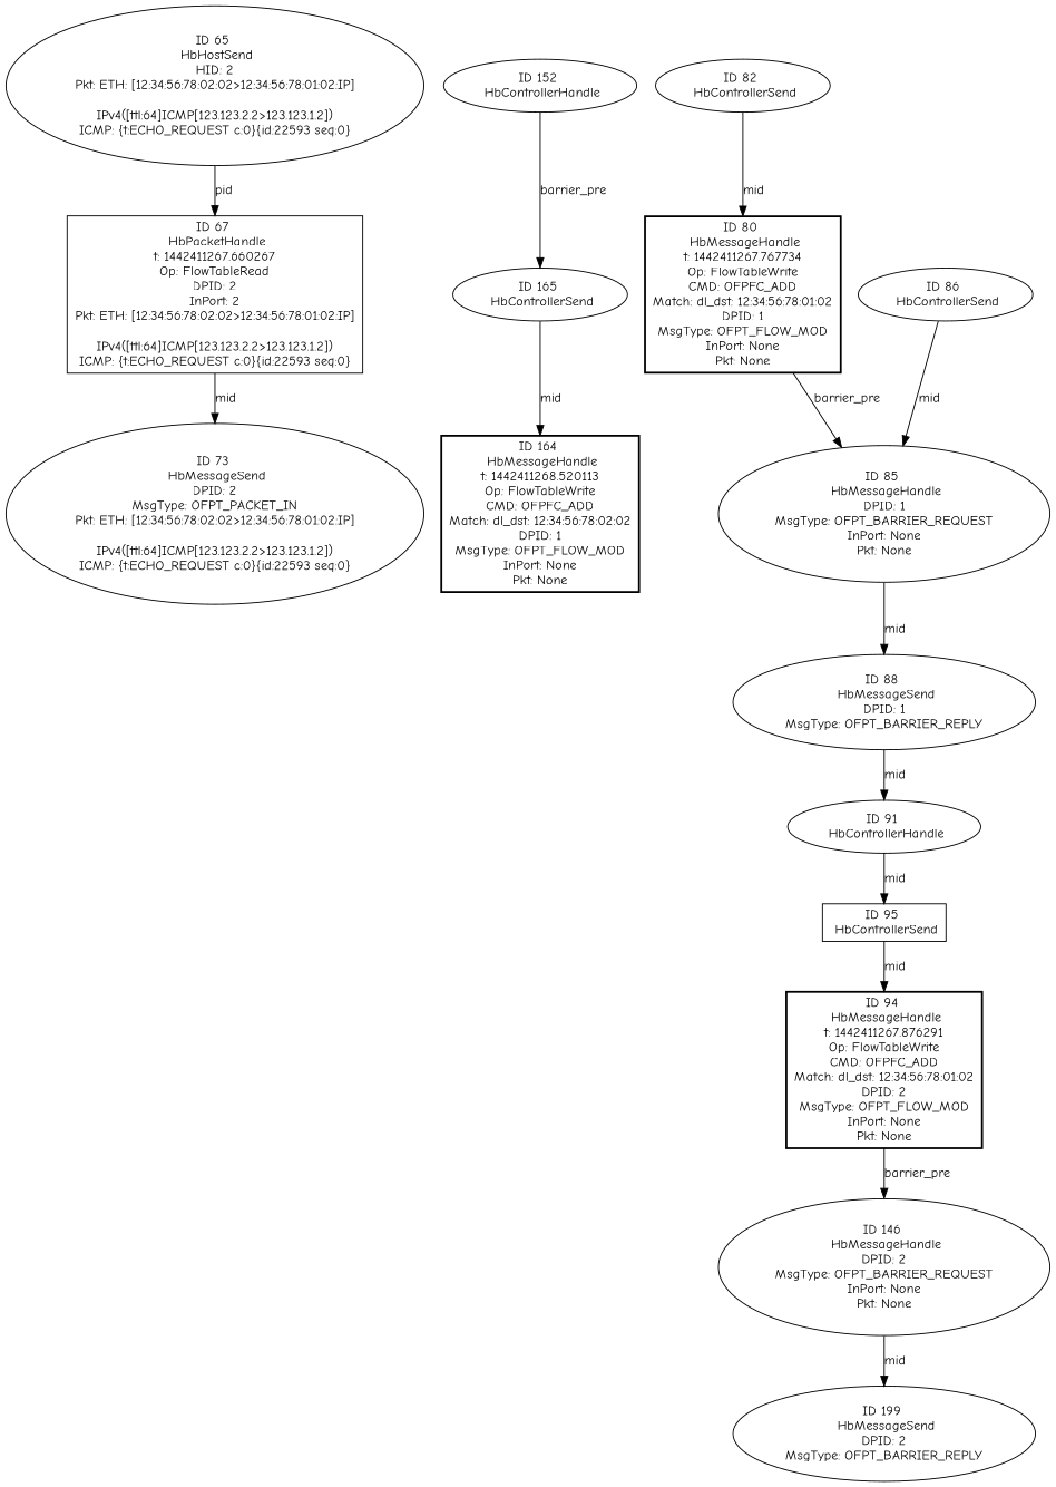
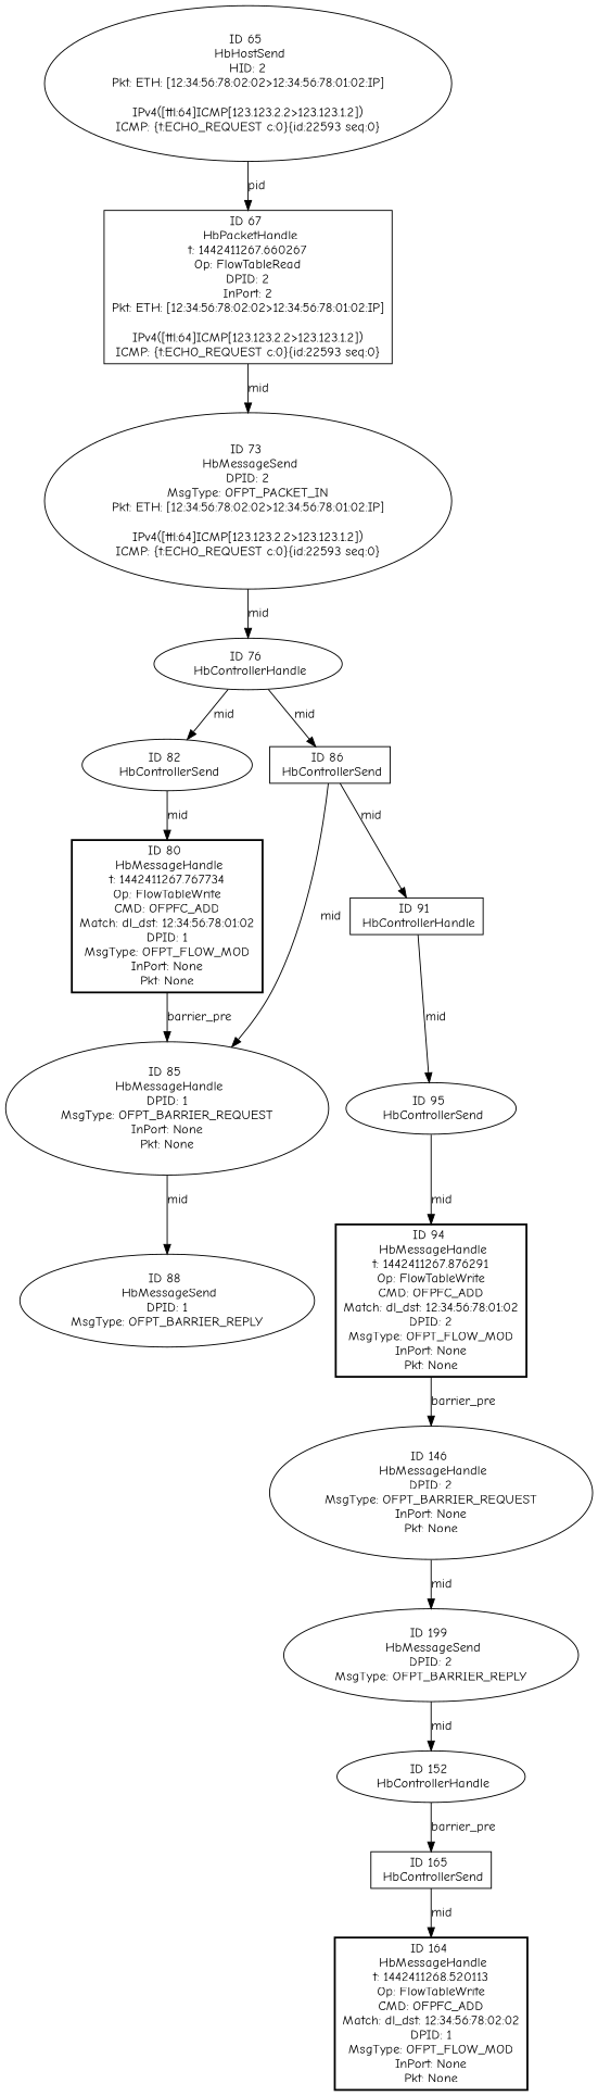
  strict digraph {
    fontname="Comic Neue"
    node [fontname="Comic Neue" shape=oval]
    edge [fontname="Comic Neue" rel=mid]
    n1 [event="hb_events.HbHostSend object at 0x1090aff50" label="ID 65 \n HbHostSend\nHID: 2\nPkt: ETH: [12:34:56:78:02:02>12:34:56:78:01:02:IP]\n\nIPv4([ttl:64]ICMP[123.123.2.2>123.123.1.2])\nICMP: {t:ECHO_REQUEST c:0}{id:22593 seq:0}"]
    n2 [event="hb_events.HbPacketHandle object at 0x1089bd290" label="ID 67 \n HbPacketHandle\nt: 1442411267.660267\nOp: FlowTableRead\nDPID: 2\nInPort: 2\nPkt: ETH: [12:34:56:78:02:02>12:34:56:78:01:02:IP]\n\nIPv4([ttl:64]ICMP[123.123.2.2>123.123.1.2])\nICMP: {t:ECHO_REQUEST c:0}{id:22593 seq:0}" shape=box]
    n3 [event="hb_events.HbMessageSend object at 0x1089bd9d0" label="ID 73 \n HbMessageSend\nDPID: 2\nMsgType: OFPT_PACKET_IN\nPkt: ETH: [12:34:56:78:02:02>12:34:56:78:01:02:IP]\n\nIPv4([ttl:64]ICMP[123.123.2.2>123.123.1.2])\nICMP: {t:ECHO_REQUEST c:0}{id:22593 seq:0}"]
+   n4 [event="hb_events.HbControllerHandle object at 0x1089bda10" label="ID 76 \n HbControllerHandle"]
    n5 [event="hb_events.HbMessageHandle object at 0x1089e8410" label="ID 164 \n HbMessageHandle\nt: 1442411268.520113\nOp: FlowTableWrite\nCMD: OFPFC_ADD\nMatch: dl_dst: 12:34:56:78:02:02\nDPID: 1\nMsgType: OFPT_FLOW_MOD\nInPort: None\nPkt: None" shape=box style=bold]
-   n6 [event="hb_events.HbControllerSend object at 0x1089e8250" label="ID 165 \n HbControllerSend"]
+   n6 [event="hb_events.HbControllerSend object at 0x1089e8250" label="ID 165 \n HbControllerSend" shape=box]
    n7 [event="hb_events.HbControllerSend object at 0x1089bda50" label="ID 82 \n HbControllerSend"]
-   n8 [event="hb_events.HbControllerSend object at 0x1089bdf10" label="ID 86 \n HbControllerSend"]
-   n9 [event="hb_events.HbControllerSend object at 0x1089c80d0" label="ID 95 \n HbControllerSend" shape=box]
+   n8 [event="hb_events.HbControllerSend object at 0x1089bdf10" label="ID 86 \n HbControllerSend" shape=box]
+   n9 [event="hb_events.HbControllerSend object at 0x1089c80d0" label="ID 95 \n HbControllerSend"]
    n10 [event="hb_events.HbMessageHandle object at 0x1089c8250" label="ID 94 \n HbMessageHandle\nt: 1442411267.876291\nOp: FlowTableWrite\nCMD: OFPFC_ADD\nMatch: dl_dst: 12:34:56:78:01:02\nDPID: 2\nMsgType: OFPT_FLOW_MOD\nInPort: None\nPkt: None" shape=box style=bold]
    n11 [event="hb_events.HbMessageHandle object at 0x1089e01d0" label="ID 146 \n HbMessageHandle\nDPID: 2\nMsgType: OFPT_BARRIER_REQUEST\nInPort: None\nPkt: None"]
    n12 [event="hb_events.HbMessageHandle object at 0x1089bdbd0" label="ID 80 \n HbMessageHandle\nt: 1442411267.767734\nOp: FlowTableWrite\nCMD: OFPFC_ADD\nMatch: dl_dst: 12:34:56:78:01:02\nDPID: 1\nMsgType: OFPT_FLOW_MOD\nInPort: None\nPkt: None" shape=box style=bold]
    n13 [event="hb_events.HbMessageHandle object at 0x1089bdf90" label="ID 85 \n HbMessageHandle\nDPID: 1\nMsgType: OFPT_BARRIER_REQUEST\nInPort: None\nPkt: None"]
    n14 [event="hb_events.HbMessageSend object at 0x1089c8050" label="ID 88 \n HbMessageSend\nDPID: 1\nMsgType: OFPT_BARRIER_REPLY"]
    n15 [event="hb_events.HbMessageSend object at 0x1089e04d0" label="ID 199 \n HbMessageSend\nDPID: 2\nMsgType: OFPT_BARRIER_REPLY"]
    n16 [event="hb_events.HbControllerHandle object at 0x1089e0490" label="ID 152 \n HbControllerHandle"]
-   n17 [event="hb_events.HbControllerHandle object at 0x1089c8090" label="ID 91 \n HbControllerHandle"]
+   n17 [event="hb_events.HbControllerHandle object at 0x1089c8090" label="ID 91 \n HbControllerHandle" shape=box]
    n1 -> n2 [label=pid rel=pid]
    n2 -> n3 [label=mid]
+   n3 -> n4 [label=mid]
+   n4 -> n7 [label=mid]
+   n4 -> n8 [label=mid]
    n6 -> n5 [label=mid]
    n7 -> n12 [label=mid]
    n8 -> n13 [label=mid]
    n9 -> n10 [label=mid]
    n10 -> n11 [label=barrier_pre rel=barrier_pre]
    n11 -> n15 [label=mid]
    n12 -> n13 [label=barrier_pre rel=barrier_pre]
    n13 -> n14 [label=mid]
-   n14 -> n17 [label=mid]
+   n8 -> n17 [label=mid]
+   n15 -> n16 [label=mid]
    n16 -> n6 [label=barrier_pre]
    n17 -> n9 [label=mid]
  }
